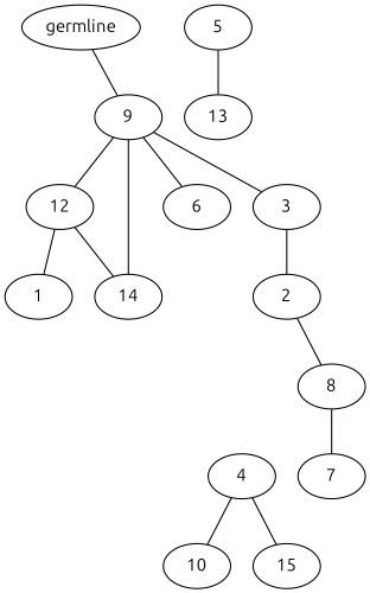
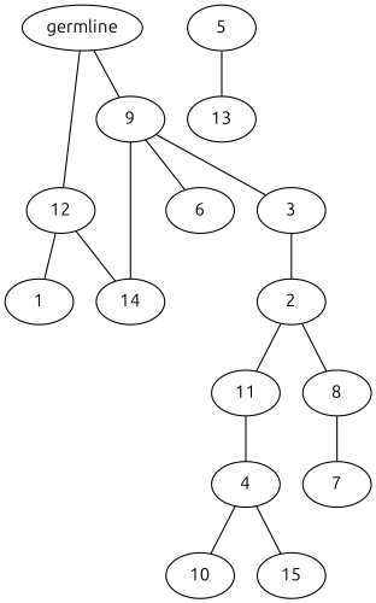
  graph {
    fontname=Ubuntu
    node [fontname=Ubuntu]
    edge [fontname=Ubuntu]
    n1 [label=germline]
    n2 [label=9]
    n3 [label=3]
    n4 [label=2]
    n5 [label=12]
    n6 [label=14]
    n7 [label=6]
+   n8 [label=11]
    n9 [label=8]
    n10 [label=4]
    n11 [label=7]
    n12 [label=10]
    n13 [label=15]
    n14 [label=1]
    n15 [label=5]
    n16 [label=13]
    n1 -- n2
    n2 -- n3
-   n2 -- n5
+   n1 -- n5
    n2 -- n6
    n2 -- n7
    n3 -- n4
+   n4 -- n8
    n4 -- n9
    n5 -- n6
    n5 -- n14
+   n8 -- n10
    n9 -- n11
    n10 -- n12
    n10 -- n13
    n15 -- n16
  }
